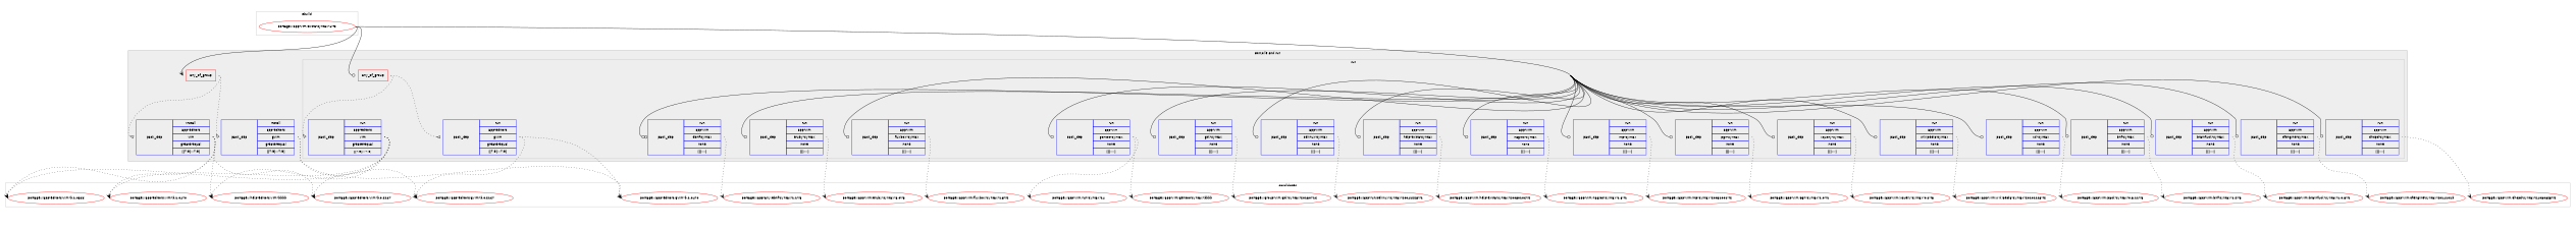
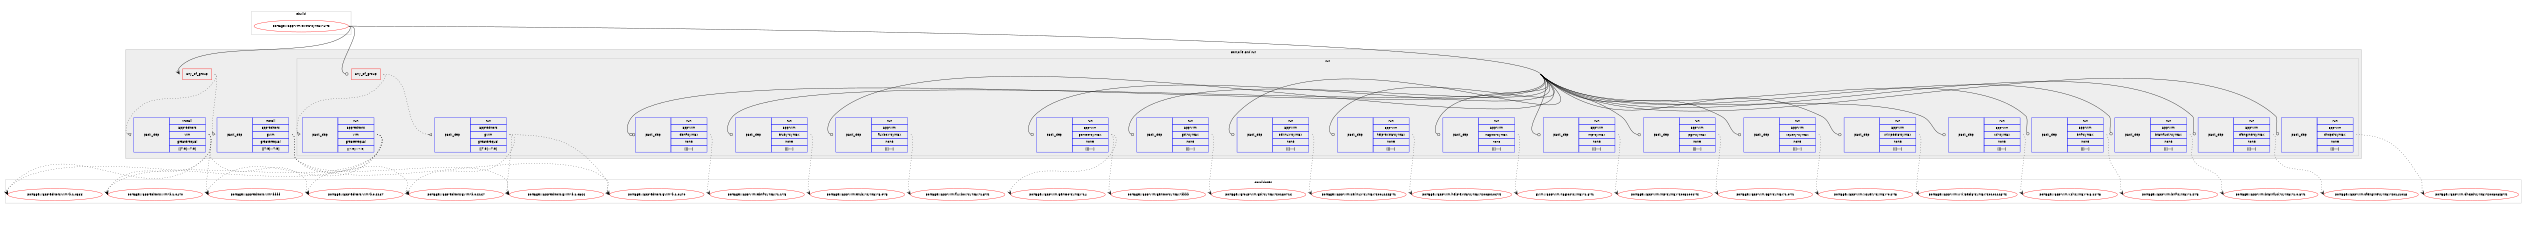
  digraph {
    compound=true
    concentrate=true
    fontname=Helvetica
    fontsize=10
    newrank=true
    rankdir=TB
    ranksep=1.5
    node [color=red fontname=Helvetica fontsize=10]
    edge [arrowhead=vee headport=w style=dotted tailport=e weight=100]
    n1 [label="portage://app-vim/extra-syntax-4-r3" width=4]
    n2 [color=blue label=<<TABLE BORDER="0" CELLBORDER="1" CELLSPACING="0" CELLPADDING="4" WIDTH="220"><TR><TD ROWSPAN="6" CELLPADDING="30">pack_dep</TD></TR><TR><TD WIDTH="110">install</TD></TR><TR><TD>app-editors</TD></TR><TR><TD>vim</TD></TR><TR><TD>greaterequal</TD></TR><TR><TD>[[7,3],,,7.3]</TD></TR></TABLE>> shape=none]
    n3 [color=blue label=<<TABLE BORDER="0" CELLBORDER="1" CELLSPACING="0" CELLPADDING="4" WIDTH="220"><TR><TD ROWSPAN="6" CELLPADDING="30">pack_dep</TD></TR><TR><TD WIDTH="110">install</TD></TR><TR><TD>app-editors</TD></TR><TR><TD>gvim</TD></TR><TR><TD>greaterequal</TD></TR><TR><TD>[[7,3],,,7.3]</TD></TR></TABLE>> shape=none]
    n4 [label=<<TABLE BORDER="0" CELLBORDER="1" CELLSPACING="0" CELLPADDING="4"><TR><TD CELLPADDING="10">any_of_group</TD></TR></TABLE>> shape=none]
    n5 [color=blue label=<<TABLE BORDER="0" CELLBORDER="1" CELLSPACING="0" CELLPADDING="4" WIDTH="220"><TR><TD ROWSPAN="6" CELLPADDING="30">pack_dep</TD></TR><TR><TD WIDTH="110">run</TD></TR><TR><TD>app-editors</TD></TR><TR><TD>vim</TD></TR><TR><TD>greaterequal</TD></TR><TR><TD>[[7,3],,,7.3]</TD></TR></TABLE>> shape=none]
    n6 [color=blue label=<<TABLE BORDER="0" CELLBORDER="1" CELLSPACING="0" CELLPADDING="4" WIDTH="220"><TR><TD ROWSPAN="6" CELLPADDING="30">pack_dep</TD></TR><TR><TD WIDTH="110">run</TD></TR><TR><TD>app-editors</TD></TR><TR><TD>gvim</TD></TR><TR><TD>greaterequal</TD></TR><TR><TD>[[7,3],,,7.3]</TD></TR></TABLE>> shape=none]
    n7 [label=<<TABLE BORDER="0" CELLBORDER="1" CELLSPACING="0" CELLPADDING="4"><TR><TD CELLPADDING="10">any_of_group</TD></TR></TABLE>> shape=none]
    n8 [color=blue label=<<TABLE BORDER="0" CELLBORDER="1" CELLSPACING="0" CELLPADDING="4" WIDTH="220"><TR><TD ROWSPAN="6" CELLPADDING="30">pack_dep</TD></TR><TR><TD WIDTH="110">run</TD></TR><TR><TD>app-vim</TD></TR><TR><TD>bnf-syntax</TD></TR><TR><TD>none</TD></TR><TR><TD>[[],,,,]</TD></TR></TABLE>> shape=none]
    n9 [color=blue label=<<TABLE BORDER="0" CELLBORDER="1" CELLSPACING="0" CELLPADDING="4" WIDTH="220"><TR><TD ROWSPAN="6" CELLPADDING="30">pack_dep</TD></TR><TR><TD WIDTH="110">run</TD></TR><TR><TD>app-vim</TD></TR><TR><TD>brainfuck-syntax</TD></TR><TR><TD>none</TD></TR><TR><TD>[[],,,,]</TD></TR></TABLE>> shape=none]
    n10 [color=blue label=<<TABLE BORDER="0" CELLBORDER="1" CELLSPACING="0" CELLPADDING="4" WIDTH="220"><TR><TD ROWSPAN="6" CELLPADDING="30">pack_dep</TD></TR><TR><TD WIDTH="110">run</TD></TR><TR><TD>app-vim</TD></TR><TR><TD>cfengine-syntax</TD></TR><TR><TD>none</TD></TR><TR><TD>[[],,,,]</TD></TR></TABLE>> shape=none]
    n11 [color=blue label=<<TABLE BORDER="0" CELLBORDER="1" CELLSPACING="0" CELLPADDING="4" WIDTH="220"><TR><TD ROWSPAN="6" CELLPADDING="30">pack_dep</TD></TR><TR><TD WIDTH="110">run</TD></TR><TR><TD>app-vim</TD></TR><TR><TD>dhcpd-syntax</TD></TR><TR><TD>none</TD></TR><TR><TD>[[],,,,]</TD></TR></TABLE>> shape=none]
    n12 [color=blue label=<<TABLE BORDER="0" CELLBORDER="1" CELLSPACING="0" CELLPADDING="4" WIDTH="220"><TR><TD ROWSPAN="6" CELLPADDING="30">pack_dep</TD></TR><TR><TD WIDTH="110">run</TD></TR><TR><TD>app-vim</TD></TR><TR><TD>ebnf-syntax</TD></TR><TR><TD>none</TD></TR><TR><TD>[[],,,,]</TD></TR></TABLE>> shape=none]
    n13 [color=blue label=<<TABLE BORDER="0" CELLBORDER="1" CELLSPACING="0" CELLPADDING="4" WIDTH="220"><TR><TD ROWSPAN="6" CELLPADDING="30">pack_dep</TD></TR><TR><TD WIDTH="110">run</TD></TR><TR><TD>app-vim</TD></TR><TR><TD>eruby-syntax</TD></TR><TR><TD>none</TD></TR><TR><TD>[[],,,,]</TD></TR></TABLE>> shape=none]
    n14 [color=blue label=<<TABLE BORDER="0" CELLBORDER="1" CELLSPACING="0" CELLPADDING="4" WIDTH="220"><TR><TD ROWSPAN="6" CELLPADDING="30">pack_dep</TD></TR><TR><TD WIDTH="110">run</TD></TR><TR><TD>app-vim</TD></TR><TR><TD>fluxbox-syntax</TD></TR><TR><TD>none</TD></TR><TR><TD>[[],,,,]</TD></TR></TABLE>> shape=none]
    n15 [color=blue label=<<TABLE BORDER="0" CELLBORDER="1" CELLSPACING="0" CELLPADDING="4" WIDTH="220"><TR><TD ROWSPAN="6" CELLPADDING="30">pack_dep</TD></TR><TR><TD WIDTH="110">run</TD></TR><TR><TD>app-vim</TD></TR><TR><TD>gentoo-syntax</TD></TR><TR><TD>none</TD></TR><TR><TD>[[],,,,]</TD></TR></TABLE>> shape=none]
    n16 [color=blue label=<<TABLE BORDER="0" CELLBORDER="1" CELLSPACING="0" CELLPADDING="4" WIDTH="220"><TR><TD ROWSPAN="6" CELLPADDING="30">pack_dep</TD></TR><TR><TD WIDTH="110">run</TD></TR><TR><TD>app-vim</TD></TR><TR><TD>gtk-syntax</TD></TR><TR><TD>none</TD></TR><TR><TD>[[],,,,]</TD></TR></TABLE>> shape=none]
    n17 [color=blue label=<<TABLE BORDER="0" CELLBORDER="1" CELLSPACING="0" CELLPADDING="4" WIDTH="220"><TR><TD ROWSPAN="6" CELLPADDING="30">pack_dep</TD></TR><TR><TD WIDTH="110">run</TD></TR><TR><TD>app-vim</TD></TR><TR><TD>selinux-syntax</TD></TR><TR><TD>none</TD></TR><TR><TD>[[],,,,]</TD></TR></TABLE>> shape=none]
    n18 [color=blue label=<<TABLE BORDER="0" CELLBORDER="1" CELLSPACING="0" CELLPADDING="4" WIDTH="220"><TR><TD ROWSPAN="6" CELLPADDING="30">pack_dep</TD></TR><TR><TD WIDTH="110">run</TD></TR><TR><TD>app-vim</TD></TR><TR><TD>help-extra-syntax</TD></TR><TR><TD>none</TD></TR><TR><TD>[[],,,,]</TD></TR></TABLE>> shape=none]
    n19 [color=blue label=<<TABLE BORDER="0" CELLBORDER="1" CELLSPACING="0" CELLPADDING="4" WIDTH="220"><TR><TD ROWSPAN="6" CELLPADDING="30">pack_dep</TD></TR><TR><TD WIDTH="110">run</TD></TR><TR><TD>app-vim</TD></TR><TR><TD>nagios-syntax</TD></TR><TR><TD>none</TD></TR><TR><TD>[[],,,,]</TD></TR></TABLE>> shape=none]
    n20 [color=blue label=<<TABLE BORDER="0" CELLBORDER="1" CELLSPACING="0" CELLPADDING="4" WIDTH="220"><TR><TD ROWSPAN="6" CELLPADDING="30">pack_dep</TD></TR><TR><TD WIDTH="110">run</TD></TR><TR><TD>app-vim</TD></TR><TR><TD>ntp-syntax</TD></TR><TR><TD>none</TD></TR><TR><TD>[[],,,,]</TD></TR></TABLE>> shape=none]
    n21 [color=blue label=<<TABLE BORDER="0" CELLBORDER="1" CELLSPACING="0" CELLPADDING="4" WIDTH="220"><TR><TD ROWSPAN="6" CELLPADDING="30">pack_dep</TD></TR><TR><TD WIDTH="110">run</TD></TR><TR><TD>app-vim</TD></TR><TR><TD>pgn-syntax</TD></TR><TR><TD>none</TD></TR><TR><TD>[[],,,,]</TD></TR></TABLE>> shape=none]
    n22 [color=blue label=<<TABLE BORDER="0" CELLBORDER="1" CELLSPACING="0" CELLPADDING="4" WIDTH="220"><TR><TD ROWSPAN="6" CELLPADDING="30">pack_dep</TD></TR><TR><TD WIDTH="110">run</TD></TR><TR><TD>app-vim</TD></TR><TR><TD>xquery-syntax</TD></TR><TR><TD>none</TD></TR><TR><TD>[[],,,,]</TD></TR></TABLE>> shape=none]
    n23 [color=blue label=<<TABLE BORDER="0" CELLBORDER="1" CELLSPACING="0" CELLPADDING="4" WIDTH="220"><TR><TD ROWSPAN="6" CELLPADDING="30">pack_dep</TD></TR><TR><TD WIDTH="110">run</TD></TR><TR><TD>app-vim</TD></TR><TR><TD>wikipedia-syntax</TD></TR><TR><TD>none</TD></TR><TR><TD>[[],,,,]</TD></TR></TABLE>> shape=none]
    n24 [color=blue label=<<TABLE BORDER="0" CELLBORDER="1" CELLSPACING="0" CELLPADDING="4" WIDTH="220"><TR><TD ROWSPAN="6" CELLPADDING="30">pack_dep</TD></TR><TR><TD WIDTH="110">run</TD></TR><TR><TD>app-vim</TD></TR><TR><TD>xsl-syntax</TD></TR><TR><TD>none</TD></TR><TR><TD>[[],,,,]</TD></TR></TABLE>> shape=none]
-   n25 [label="portage://help-editors/vim-9999" width=4]
+   n25 [label="portage://app-editors/vim-9999" width=4]
    n26 [label="portage://app-editors/vim-9.1.0470" width=4]
    n27 [label="portage://app-editors/vim-9.1.0366" width=4]
    n28 [label="portage://app-editors/vim-9.0.2167" width=4]
    n29 [label="portage://app-editors/gvim-9.1.0470" width=4]
+   n30 [label="portage://app-editors/gvim-9.1.0366" width=4]
    n31 [label="portage://app-editors/gvim-9.0.2167" width=4]
    n32 [label="portage://app-vim/bnf-syntax-1.2-r3" width=4]
    n33 [label="portage://app-vim/brainfuck-syntax-1.0.3-r1" width=4]
-   n34 [label="portage://app-vim/cfengine-syntax-20141019" width=4]
-   n35 [label="portage://app-vim/dhcpd-syntax-24030825-r2" width=4]
-   n36 [label="portage://app-any/ebnf-syntax-1.1-r3" width=4]
+   n34 [label="portage://app-vim/cfengine-syntax-20141015" width=4]
+   n35 [label="portage://app-vim/dhcpd-syntax-20030825-r2" width=4]
+   n36 [label="portage://app-vim/ebnf-syntax-1.1-r3" width=4]
    n37 [label="portage://app-vim/eruby-syntax-3.0-r3" width=4]
    n38 [label="portage://app-vim/fluxbox-syntax-1.5-r2" width=4]
    n39 [label="portage://app-vim/gentoo-syntax-9999" width=4]
-   n40 [label="portage://app-vim/run-syntax-14" width=4]
+   n40 [label="portage://app-vim/gentoo-syntax-14" width=4]
    n41 [label="portage://group-vim/gtk-syntax-20130716" width=4]
    n42 [label="portage://app-vim/help-extra-syntax-20050106-r2" width=4]
-   n43 [label="portage://app-vim/nagios-syntax-1.8-r1" width=4]
+   n43 [label="gvim://app-vim/nagios-syntax-1.8-r1" width=4]
    n44 [label="portage://app-vim/ntp-syntax-20031001-r2" width=4]
    n45 [label="portage://app-vim/pgn-syntax-1.0-r1" width=4]
-   n46 [label="portage://app-run/selinux-syntax-20041225-r1" width=4]
+   n46 [label="portage://app-vim/selinux-syntax-20041225-r1" width=4]
    n47 [label="portage://app-vim/wikipedia-syntax-20101113-r2" width=4]
    n48 [label="portage://app-vim/xquery-syntax-0.1-r3" width=4]
-   n49 [label="portage://app-vim/pack-syntax-0.3.11-r3" width=4]
+   n49 [label="portage://app-vim/xsl-syntax-0.3.11-r3" width=4]
    subgraph cluster_1 {
      color=gray
      label=<<i>ebuild</i>>
      n1
    }
    subgraph cluster_2 {
      color=gray
      label=<<i>dependencies</i>>
      subgraph cluster_3 {
        color=gray
        fillcolor="#eeeeee"
        label=<<i>compile</i>>
        style=filled
        subgraph sub_4 {
          color=gray
          fillcolor="#eeeeee"
          label=<<i>compile</i>>
          style=filled
          n4
          subgraph sub_5 {
            color=gray
            fillcolor="#eeeeee"
            label=<<i>compile</i>>
            style=filled
            n2
          }
          subgraph sub_6 {
            color=gray
            fillcolor="#eeeeee"
            label=<<i>compile</i>>
            style=filled
            n3
          }
        }
      }
      subgraph cluster_7 {
        color=gray
        fillcolor="#eeeeee"
        label=<<i>compile and run</i>>
        style=filled
      }
      subgraph cluster_8 {
        color=gray
        fillcolor="#eeeeee"
        label=<<i>run</i>>
        style=filled
        subgraph sub_9 {
          color=gray
          fillcolor="#eeeeee"
          label=<<i>run</i>>
          style=filled
          n7
          subgraph sub_10 {
            color=gray
            fillcolor="#eeeeee"
            label=<<i>run</i>>
            style=filled
            n5
          }
          subgraph sub_11 {
            color=gray
            fillcolor="#eeeeee"
            label=<<i>run</i>>
            style=filled
            n6
          }
        }
        subgraph sub_12 {
          color=gray
          fillcolor="#eeeeee"
          label=<<i>run</i>>
          style=filled
          n8
        }
        subgraph sub_13 {
          color=gray
          fillcolor="#eeeeee"
          label=<<i>run</i>>
          style=filled
          n9
        }
        subgraph sub_14 {
          color=gray
          fillcolor="#eeeeee"
          label=<<i>run</i>>
          style=filled
          n10
        }
        subgraph sub_15 {
          color=gray
          fillcolor="#eeeeee"
          label=<<i>run</i>>
          style=filled
          n11
        }
        subgraph sub_16 {
          color=gray
          fillcolor="#eeeeee"
          label=<<i>run</i>>
          style=filled
          n12
        }
        subgraph sub_17 {
          color=gray
          fillcolor="#eeeeee"
          label=<<i>run</i>>
          style=filled
          n13
        }
        subgraph sub_18 {
          color=gray
          fillcolor="#eeeeee"
          label=<<i>run</i>>
          style=filled
          n14
        }
        subgraph sub_19 {
          color=gray
          fillcolor="#eeeeee"
          label=<<i>run</i>>
          style=filled
          n15
        }
        subgraph sub_20 {
          color=gray
          fillcolor="#eeeeee"
          label=<<i>run</i>>
          style=filled
          n16
        }
        subgraph sub_21 {
          color=gray
          fillcolor="#eeeeee"
          label=<<i>run</i>>
          style=filled
          n17
        }
        subgraph sub_22 {
          color=gray
          fillcolor="#eeeeee"
          label=<<i>run</i>>
          style=filled
          n18
        }
        subgraph sub_23 {
          color=gray
          fillcolor="#eeeeee"
          label=<<i>run</i>>
          style=filled
          n19
        }
        subgraph sub_24 {
          color=gray
          fillcolor="#eeeeee"
          label=<<i>run</i>>
          style=filled
          n20
        }
        subgraph sub_25 {
          color=gray
          fillcolor="#eeeeee"
          label=<<i>run</i>>
          style=filled
          n21
        }
        subgraph sub_26 {
          color=gray
          fillcolor="#eeeeee"
          label=<<i>run</i>>
          style=filled
          n22
        }
        subgraph sub_27 {
          color=gray
          fillcolor="#eeeeee"
          label=<<i>run</i>>
          style=filled
          n23
        }
        subgraph sub_28 {
          color=gray
          fillcolor="#eeeeee"
          label=<<i>run</i>>
          style=filled
          n24
        }
      }
    }
    subgraph cluster_29 {
      color=gray
      label=<<i>candidates</i>>
      rank=same
      subgraph sub_30 {
        color=black
        label=<<i>candidates</i>>
        nodesep=1
        rank=same
        n25
        n26
        n27
        n28
      }
      subgraph sub_31 {
        color=black
        label=<<i>candidates</i>>
        nodesep=1
        rank=same
        n29
+       n30
        n31
      }
      subgraph sub_32 {
        color=black
        label=<<i>candidates</i>>
        nodesep=1
        rank=same
        n25
        n26
        n27
        n28
      }
      subgraph sub_33 {
        color=black
        label=<<i>candidates</i>>
        nodesep=1
        rank=same
        n29
+       n30
        n31
      }
      subgraph sub_34 {
        color=black
        label=<<i>candidates</i>>
        nodesep=1
        rank=same
        n32
      }
      subgraph sub_35 {
        color=black
        label=<<i>candidates</i>>
        nodesep=1
        rank=same
        n33
      }
      subgraph sub_36 {
        color=black
        label=<<i>candidates</i>>
        nodesep=1
        rank=same
        n34
      }
      subgraph sub_37 {
        color=black
        label=<<i>candidates</i>>
        nodesep=1
        rank=same
        n35
      }
      subgraph sub_38 {
        color=black
        label=<<i>candidates</i>>
        nodesep=1
        rank=same
        n36
      }
      subgraph sub_39 {
        color=black
        label=<<i>candidates</i>>
        nodesep=1
        rank=same
        n37
      }
      subgraph sub_40 {
        color=black
        label=<<i>candidates</i>>
        nodesep=1
        rank=same
        n38
      }
      subgraph sub_41 {
        color=black
        label=<<i>candidates</i>>
        nodesep=1
        rank=same
        n39
        n40
      }
      subgraph sub_42 {
        color=black
        label=<<i>candidates</i>>
        nodesep=1
        rank=same
        n41
      }
      subgraph sub_43 {
        color=black
        label=<<i>candidates</i>>
        nodesep=1
        rank=same
        n42
      }
      subgraph sub_44 {
        color=black
        label=<<i>candidates</i>>
        nodesep=1
        rank=same
        n43
      }
      subgraph sub_45 {
        color=black
        label=<<i>candidates</i>>
        nodesep=1
        rank=same
        n44
      }
      subgraph sub_46 {
        color=black
        label=<<i>candidates</i>>
        nodesep=1
        rank=same
        n45
      }
      subgraph sub_47 {
        color=black
        label=<<i>candidates</i>>
        nodesep=1
        rank=same
        n46
      }
      subgraph sub_48 {
        color=black
        label=<<i>candidates</i>>
        nodesep=1
        rank=same
        n47
      }
      subgraph sub_49 {
        color=black
        label=<<i>candidates</i>>
        nodesep=1
        rank=same
        n48
      }
      subgraph sub_50 {
        color=black
        label=<<i>candidates</i>>
        nodesep=1
        rank=same
        n49
      }
    }
    n1 -> n4 [style=solid weight=20]
    n1 -> n7 [arrowhead=odot style=solid weight=20]
    n1 -> n8 [arrowhead=odot style=solid weight=20]
    n1 -> n9 [arrowhead=odot style=solid weight=20]
    n1 -> n10 [arrowhead=odot style=solid weight=20]
    n1 -> n11 [arrowhead=odot style=solid weight=20]
    n1 -> n12 [arrowhead=odot style=solid weight=20]
    n1 -> n13 [arrowhead=odot style=solid weight=20]
    n1 -> n14 [arrowhead=odot style=solid weight=20]
    n1 -> n15 [arrowhead=odot style=solid weight=20]
    n1 -> n16 [arrowhead=odot style=solid weight=20]
    n1 -> n17 [arrowhead=odot style=solid weight=20]
    n1 -> n18 [arrowhead=odot style=solid weight=20]
    n1 -> n19 [arrowhead=odot style=solid weight=20]
    n1 -> n20 [arrowhead=odot style=solid weight=20]
    n1 -> n21 [arrowhead=odot style=solid weight=20]
    n1 -> n22 [arrowhead=odot style=solid weight=20]
    n1 -> n23 [arrowhead=odot style=solid weight=20]
    n1 -> n24 [arrowhead=odot style=solid weight=20]
    n2 -> n25
    n2 -> n26
    n2 -> n27
    n2 -> n28
    n3 -> n29
+   n3 -> n30
    n3 -> n31
    n4 -> n2 [arrowhead=oinv weight=20]
    n4 -> n3 [arrowhead=oinv weight=20]
    n5 -> n25
    n5 -> n26
    n5 -> n27
    n5 -> n28
    n6 -> n29
+   n6 -> n30
    n6 -> n31
    n7 -> n5 [arrowhead=oinv weight=20]
    n7 -> n6 [arrowhead=oinv weight=20]
    n8 -> n32
    n9 -> n33
    n10 -> n34
    n11 -> n35
    n12 -> n36
    n13 -> n37
    n14 -> n38
    n15 -> n39
    n15 -> n40
    n16 -> n41
    n17 -> n46
    n18 -> n42
    n19 -> n43
    n20 -> n44
    n21 -> n45
    n22 -> n48
    n23 -> n47
    n24 -> n49
  }
